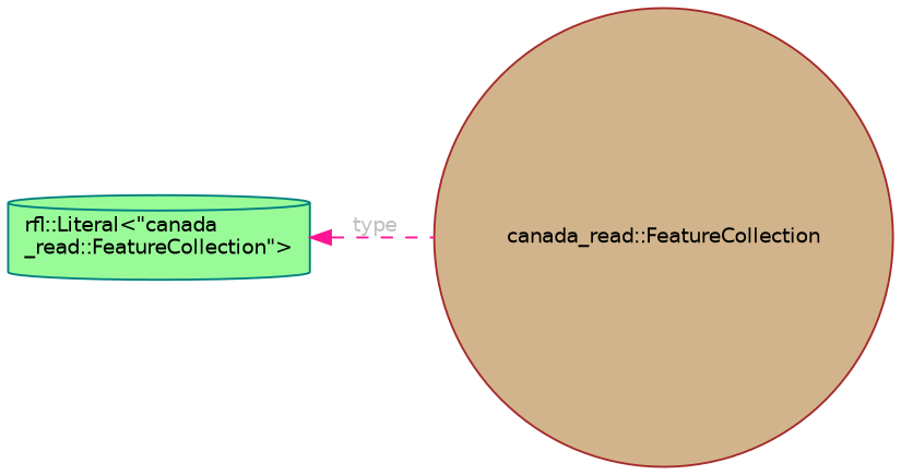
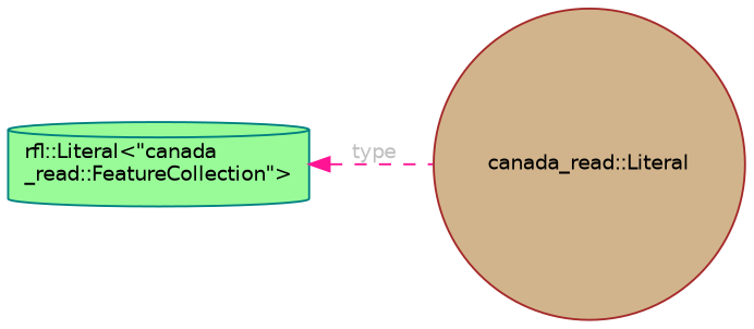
  digraph {
    rankdir=LR
    node [fontname=Helvetica fontsize=10 style=filled]
-   n1 [color=brown fillcolor=tan fontcolor=black height=0.2 label="canada_read::FeatureCollection" shape=circle width=0.4]
+   n1 [color=brown fillcolor=tan fontcolor=black height=0.2 label="canada_read::Literal" shape=circle width=0.4]
    n2 [color=teal fillcolor=palegreen height=0.2 label="rfl::Literal\<\"canada\l_read::FeatureCollection\"\>" shape=cylinder width=0.4]
    n2 -> n1 [color=deeppink dir=back fontcolor=grey fontname=Helvetica fontsize=10 label=" type" labelfontname=Helvetica labelfontsize=10 style=dashed]
  }
